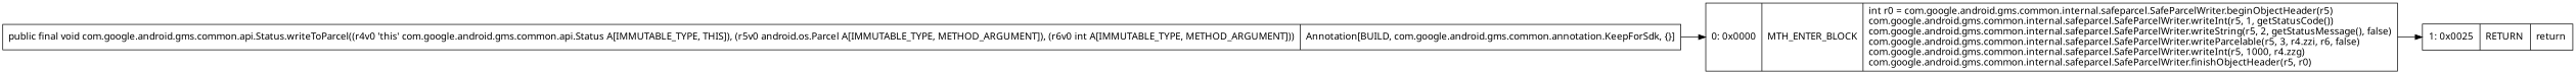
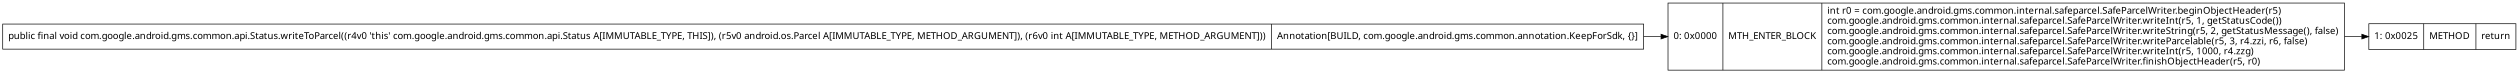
  digraph {
    rankdir=LR
    fontname="Noto Sans"
    node [shape=record fontname="Noto Sans"]
    edge [fontname="Noto Sans"]
    n1 [label="{0\:\ 0x0000|MTH_ENTER_BLOCK\l|int r0 = com.google.android.gms.common.internal.safeparcel.SafeParcelWriter.beginObjectHeader(r5)\lcom.google.android.gms.common.internal.safeparcel.SafeParcelWriter.writeInt(r5, 1, getStatusCode())\lcom.google.android.gms.common.internal.safeparcel.SafeParcelWriter.writeString(r5, 2, getStatusMessage(), false)\lcom.google.android.gms.common.internal.safeparcel.SafeParcelWriter.writeParcelable(r5, 3, r4.zzi, r6, false)\lcom.google.android.gms.common.internal.safeparcel.SafeParcelWriter.writeInt(r5, 1000, r4.zzg)\lcom.google.android.gms.common.internal.safeparcel.SafeParcelWriter.finishObjectHeader(r5, r0)\l}"]
-   n2 [label="{1\:\ 0x0025|RETURN\l|return\l}"]
+   n2 [label="{1\:\ 0x0025|METHOD\l|return\l}"]
    n3 [label="{public final void com.google.android.gms.common.api.Status.writeToParcel((r4v0 'this' com.google.android.gms.common.api.Status A[IMMUTABLE_TYPE, THIS]), (r5v0 android.os.Parcel A[IMMUTABLE_TYPE, METHOD_ARGUMENT]), (r6v0 int A[IMMUTABLE_TYPE, METHOD_ARGUMENT]))  | Annotation[BUILD, com.google.android.gms.common.annotation.KeepForSdk, \{\}]\l}"]
    n1 -> n2
    n3 -> n1
  }
